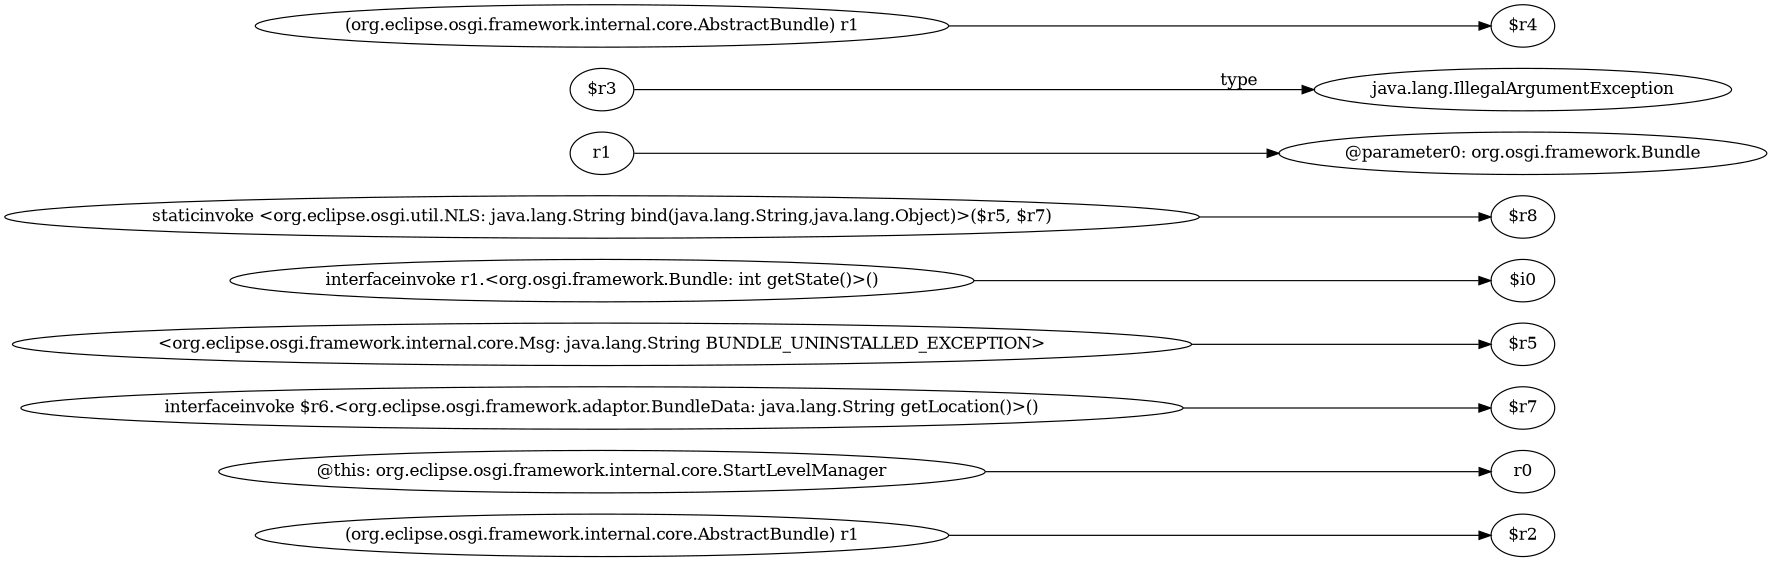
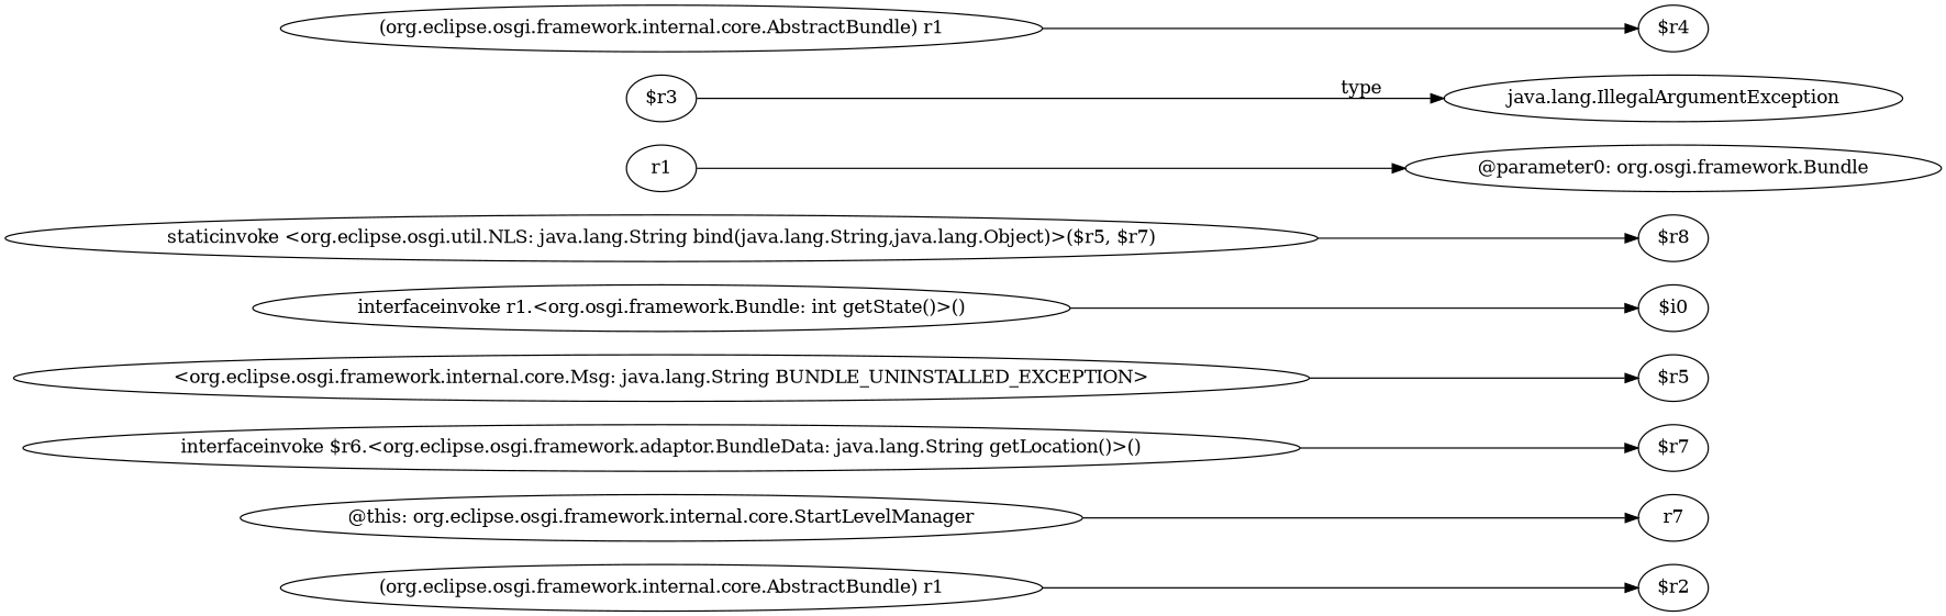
  digraph {
    rankdir=LR
    n1 [label="(org.eclipse.osgi.framework.internal.core.AbstractBundle) r1"]
    n2 [label="$r2"]
    n3 [label="@this: org.eclipse.osgi.framework.internal.core.StartLevelManager"]
-   n4 [label=r0]
+   n4 [label=r7]
    n5 [label="interfaceinvoke $r6.<org.eclipse.osgi.framework.adaptor.BundleData: java.lang.String getLocation()>()"]
    n6 [label="$r7"]
    n7 [label="<org.eclipse.osgi.framework.internal.core.Msg: java.lang.String BUNDLE_UNINSTALLED_EXCEPTION>"]
    n8 [label="$r5"]
    n9 [label="interfaceinvoke r1.<org.osgi.framework.Bundle: int getState()>()"]
    n10 [label="$i0"]
    n11 [label="staticinvoke <org.eclipse.osgi.util.NLS: java.lang.String bind(java.lang.String,java.lang.Object)>($r5, $r7)"]
    n12 [label="$r8"]
    n13 [label="@parameter0: org.osgi.framework.Bundle"]
    n14 [label=r1]
    n15 [label="java.lang.IllegalArgumentException"]
    n16 [label="$r3"]
    n17 [label="(org.eclipse.osgi.framework.internal.core.AbstractBundle) r1"]
    n18 [label="$r4"]
    n1 -> n2
    n3 -> n4
    n5 -> n6
    n7 -> n8
    n9 -> n10
    n11 -> n12
    n14 -> n13
    n16 -> n15 [label=type]
    n17 -> n18
  }
